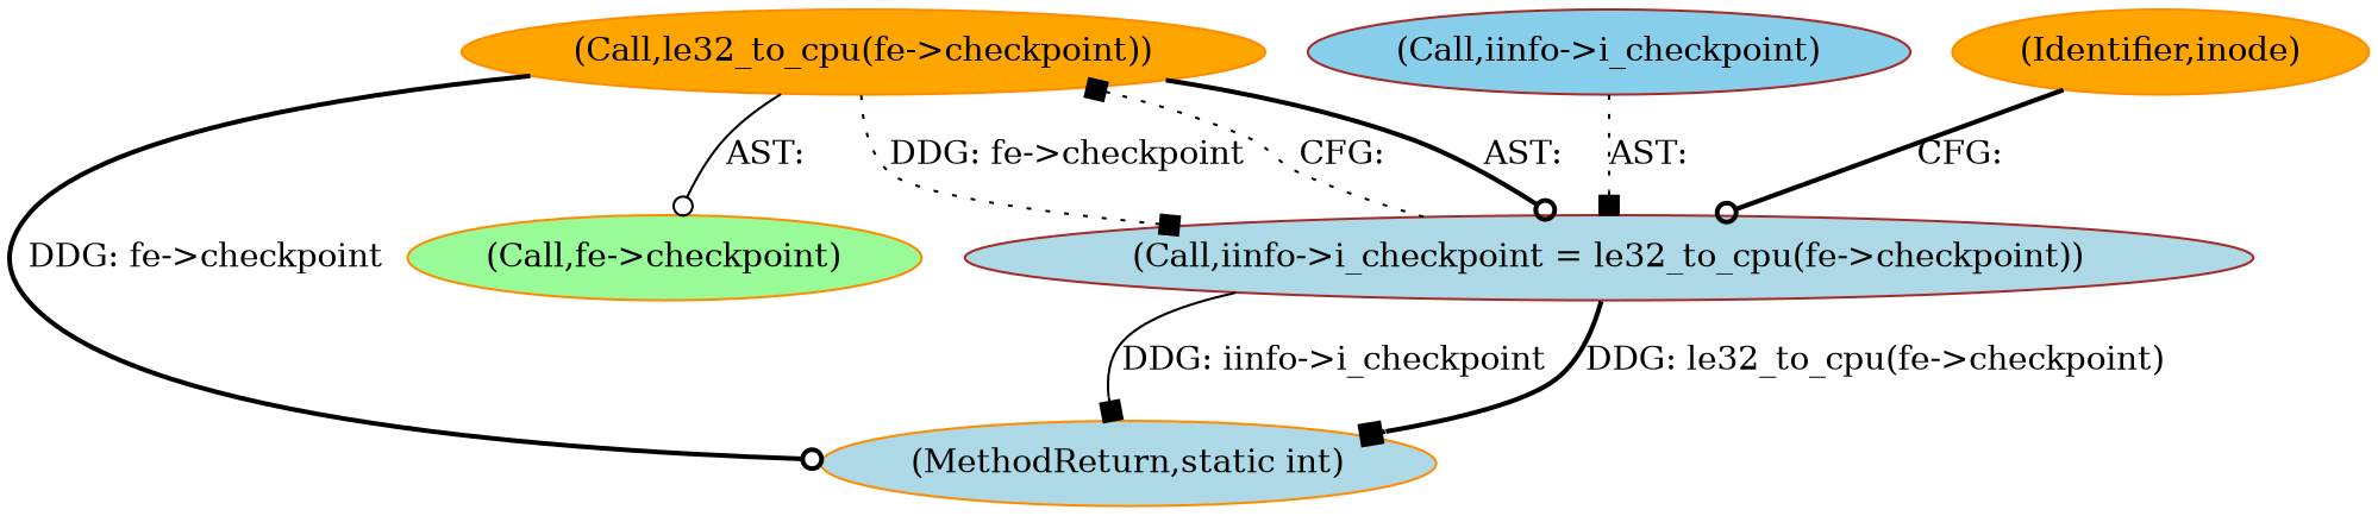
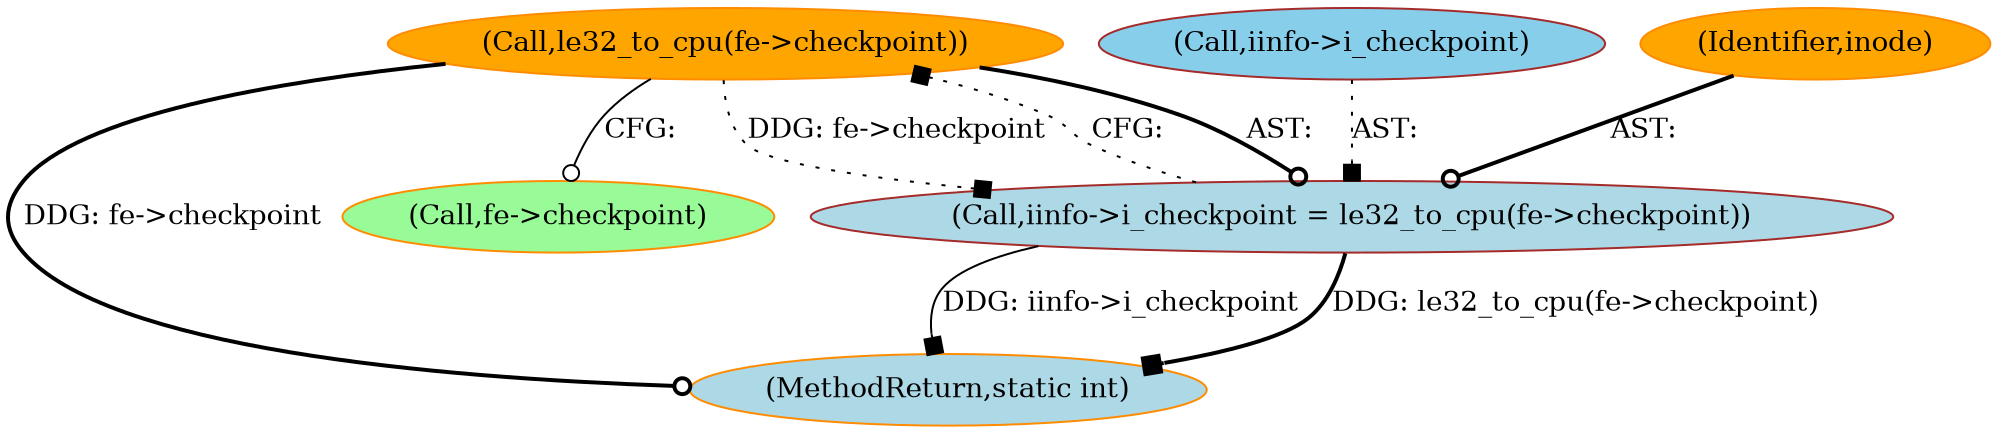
  digraph {
    node [color=darkorange fillcolor=orange style=filled]
    edge [arrowhead=box style=bold]
    n1 [label="(Call,le32_to_cpu(fe->checkpoint))"]
    n2 [color=brown fillcolor=lightblue label="(Call,iinfo->i_checkpoint = le32_to_cpu(fe->checkpoint))"]
    n3 [fillcolor=palegreen label="(Call,fe->checkpoint)"]
    n4 [fillcolor=lightblue label="(MethodReturn,static int)"]
    n5 [color=brown fillcolor=skyblue label="(Call,iinfo->i_checkpoint)"]
    n6 [label="(Identifier,inode)"]
    n1 -> n2 [arrowhead=odot label="AST: "]
    n1 -> n2 [label="DDG: fe->checkpoint" style=dotted]
-   n1 -> n3 [arrowhead=odot label="AST: " style=solid]
+   n1 -> n3 [arrowhead=odot label="CFG: " style=solid]
    n1 -> n4 [arrowhead=odot label="DDG: fe->checkpoint"]
    n2 -> n1 [label="CFG: " style=dotted]
    n2 -> n4 [label="DDG: le32_to_cpu(fe->checkpoint)"]
    n2 -> n4 [label="DDG: iinfo->i_checkpoint" style=solid]
    n5 -> n2 [label="AST: " style=dotted]
-   n6 -> n2 [arrowhead=odot label="CFG: "]
+   n6 -> n2 [arrowhead=odot label="AST: "]
  }
